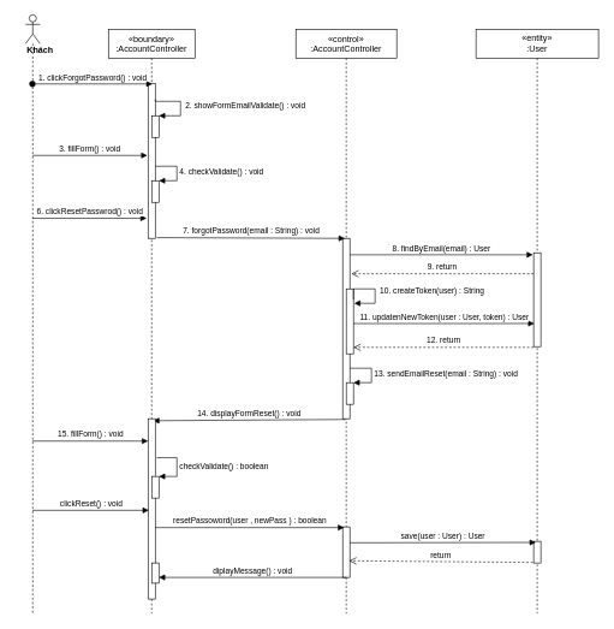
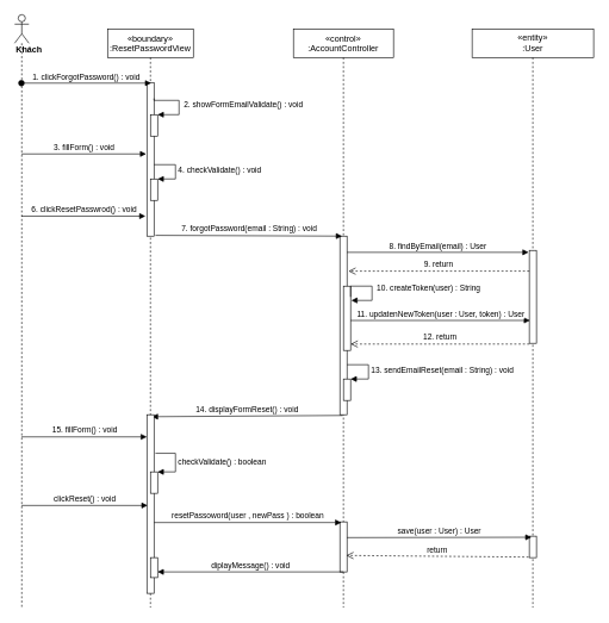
  <mxCell id="0" />
  <mxCell id="1" parent="0" />
- <mxCell id="2" value="«boundary»&#10;:AccountController" style="shape=umlLifeline;perimeter=lifelinePerimeter;container=1;collapsible=0;recursiveResize=0;rounded=0;shadow=0;strokeWidth=1;" vertex="1" parent="1"><mxGeometry x="150" y="40" width="120" height="810" as="geometry" /></mxCell>
+ <mxCell id="2" value="«boundary»&#10;:ResetPasswordView" style="shape=umlLifeline;perimeter=lifelinePerimeter;container=1;collapsible=0;recursiveResize=0;rounded=0;shadow=0;strokeWidth=1;" vertex="1" parent="1"><mxGeometry x="150" y="40" width="120" height="810" as="geometry" /></mxCell>
  <mxCell id="3" value="" style="html=1;points=[];perimeter=orthogonalPerimeter;" vertex="1" parent="2"><mxGeometry x="55" y="75" width="10" height="215" as="geometry" /></mxCell>
  <mxCell id="4" value="«control»&#10;:AccountController" style="shape=umlLifeline;perimeter=lifelinePerimeter;container=1;collapsible=0;recursiveResize=0;rounded=0;shadow=0;strokeWidth=1;" vertex="1" parent="1"><mxGeometry x="410" y="40" width="140" height="810" as="geometry" /></mxCell>
- <mxCell id="5" value="&lt;div&gt;&lt;b&gt;Khách&lt;/b&gt;&lt;/div&gt;" style="shape=umlLifeline;participant=umlActor;perimeter=lifelinePerimeter;whiteSpace=wrap;html=1;container=1;collapsible=0;recursiveResize=0;verticalAlign=top;spacingTop=36;outlineConnect=0;align=left;" vertex="1" parent="1"><mxGeometry x="35" y="20" width="20" height="830" as="geometry" /></mxCell>
+ <mxCell id="5" value="&lt;div&gt;&lt;b&gt;Khách&lt;/b&gt;&lt;/div&gt;" style="shape=umlLifeline;participant=umlActor;perimeter=lifelinePerimeter;whiteSpace=wrap;html=1;container=1;collapsible=0;recursiveResize=0;verticalAlign=top;spacingTop=36;outlineConnect=0;align=left;" vertex="1" parent="1"><mxGeometry x="20" y="20" width="20" height="830" as="geometry" /></mxCell>
  <mxCell id="6" value="3. fillForm() : void" style="html=1;verticalAlign=bottom;endArrow=block;entryX=-0.1;entryY=0.465;entryDx=0;entryDy=0;entryPerimeter=0;" edge="1" parent="1" source="5" target="3"><mxGeometry width="80" relative="1" as="geometry"><mxPoint x="320" y="280" as="sourcePoint" /><mxPoint x="218" y="304" as="targetPoint" /></mxGeometry></mxCell>
  <mxCell id="7" value="&lt;span&gt;«entity»&lt;br&gt;&lt;/span&gt;:User" style="shape=umlLifeline;perimeter=lifelinePerimeter;whiteSpace=wrap;html=1;container=1;collapsible=0;recursiveResize=0;outlineConnect=0;" vertex="1" parent="1"><mxGeometry x="660" y="40" width="170" height="810" as="geometry" /></mxCell>
  <mxCell id="8" value="" style="points=[];perimeter=orthogonalPerimeter;rounded=0;shadow=0;strokeWidth=1;" vertex="1" parent="7"><mxGeometry x="80" y="310" width="10" height="130" as="geometry" /></mxCell>
  <mxCell id="9" value="" style="points=[];perimeter=orthogonalPerimeter;rounded=0;shadow=0;strokeWidth=1;" vertex="1" parent="1"><mxGeometry x="475" y="330" width="10" height="250" as="geometry" /></mxCell>
  <mxCell id="10" value="6. clickResetPasswrod() : void" style="html=1;verticalAlign=bottom;endArrow=block;entryX=-0.2;entryY=0.87;entryDx=0;entryDy=0;entryPerimeter=0;" edge="1" parent="1" source="5" target="3"><mxGeometry width="80" relative="1" as="geometry"><mxPoint x="320" y="360" as="sourcePoint" /><mxPoint x="180" y="399" as="targetPoint" /></mxGeometry></mxCell>
  <mxCell id="11" value="7. forgotPassword(email : String) : void" style="html=1;verticalAlign=bottom;endArrow=block;entryX=0.3;entryY=0;entryDx=0;entryDy=0;entryPerimeter=0;exitX=1.2;exitY=0.995;exitDx=0;exitDy=0;exitPerimeter=0;" edge="1" parent="1" source="3" target="9"><mxGeometry width="80" relative="1" as="geometry"><mxPoint x="226" y="420" as="sourcePoint" /><mxPoint x="450" y="412" as="targetPoint" /></mxGeometry></mxCell>
  <mxCell id="12" value="8. findByEmail(email) : User" style="html=1;verticalAlign=bottom;endArrow=block;entryX=-0.1;entryY=0.021;entryDx=0;entryDy=0;entryPerimeter=0;" edge="1" parent="1" source="9" target="8"><mxGeometry width="80" relative="1" as="geometry"><mxPoint x="320" y="360" as="sourcePoint" /><mxPoint x="400" y="360" as="targetPoint" /></mxGeometry></mxCell>
  <mxCell id="13" value="" style="html=1;points=[];perimeter=orthogonalPerimeter;" vertex="1" parent="1"><mxGeometry x="480" y="400" width="10" height="90" as="geometry" /></mxCell>
  <mxCell id="14" value="&amp;nbsp;10. createToken(user) : String" style="edgeStyle=orthogonalEdgeStyle;html=1;align=left;spacingLeft=2;endArrow=block;rounded=0;exitX=1;exitY=0.167;exitDx=0;exitDy=0;exitPerimeter=0;" edge="1" parent="1" source="13"><mxGeometry relative="1" as="geometry"><mxPoint x="490" y="470" as="sourcePoint" /><Array as="points"><mxPoint x="490" y="400" /><mxPoint x="520" y="400" /><mxPoint x="520" y="420" /></Array><mxPoint x="491" y="420" as="targetPoint" /></mxGeometry></mxCell>
  <mxCell id="15" value="11. updatenNewToken(user : User, token) : User" style="html=1;verticalAlign=bottom;endArrow=block;entryX=0.1;entryY=0.754;entryDx=0;entryDy=0;entryPerimeter=0;exitX=1;exitY=0.534;exitDx=0;exitDy=0;exitPerimeter=0;" edge="1" parent="1" source="13" target="8"><mxGeometry width="80" relative="1" as="geometry"><mxPoint x="490" y="538" as="sourcePoint" /><mxPoint x="400" y="360" as="targetPoint" /></mxGeometry></mxCell>
  <mxCell id="16" value="12. return" style="html=1;verticalAlign=bottom;endArrow=open;dashed=1;endSize=8;exitX=0;exitY=1.008;exitDx=0;exitDy=0;exitPerimeter=0;" edge="1" parent="1" source="8" target="13"><mxGeometry relative="1" as="geometry"><mxPoint x="738" y="570" as="sourcePoint" /><mxPoint x="510" y="555" as="targetPoint" /></mxGeometry></mxCell>
  <mxCell id="17" value="14. displayFormReset() : void" style="html=1;verticalAlign=bottom;endArrow=block;exitX=0.4;exitY=1.004;exitDx=0;exitDy=0;exitPerimeter=0;entryX=0.7;entryY=0.011;entryDx=0;entryDy=0;entryPerimeter=0;" edge="1" parent="1" source="9" target="19"><mxGeometry width="80" relative="1" as="geometry"><mxPoint x="320" y="560" as="sourcePoint" /><mxPoint x="250" y="664" as="targetPoint" /></mxGeometry></mxCell>
  <mxCell id="18" value="15. fillForm() : void" style="html=1;verticalAlign=bottom;endArrow=block;entryX=0;entryY=0.124;entryDx=0;entryDy=0;entryPerimeter=0;" edge="1" parent="1" source="5" target="19"><mxGeometry width="80" relative="1" as="geometry"><mxPoint x="320" y="660" as="sourcePoint" /><mxPoint x="160" y="720" as="targetPoint" /></mxGeometry></mxCell>
  <mxCell id="19" value="" style="html=1;points=[];perimeter=orthogonalPerimeter;" vertex="1" parent="1"><mxGeometry x="205" y="580" width="10" height="250" as="geometry" /></mxCell>
  <mxCell id="20" value="" style="html=1;points=[];perimeter=orthogonalPerimeter;" vertex="1" parent="1"><mxGeometry x="210" y="660" width="10" height="30" as="geometry" /></mxCell>
  <mxCell id="21" value="checkValidate() : boolean" style="edgeStyle=orthogonalEdgeStyle;html=1;align=left;spacingLeft=2;endArrow=block;rounded=0;entryX=1;entryY=0;exitX=1.2;exitY=0.216;exitDx=0;exitDy=0;exitPerimeter=0;" edge="1" target="20" parent="1" source="19"><mxGeometry relative="1" as="geometry"><mxPoint x="214" y="720" as="sourcePoint" /><Array as="points"><mxPoint x="245" y="634" /><mxPoint x="245" y="660" /></Array></mxGeometry></mxCell>
  <mxCell id="22" value="" style="html=1;points=[];perimeter=orthogonalPerimeter;" vertex="1" parent="1"><mxGeometry x="475" y="730" width="10" height="70" as="geometry" /></mxCell>
  <mxCell id="23" value="resetPassoword(user , newPass ) : boolean" style="html=1;verticalAlign=bottom;endArrow=block;entryX=0.2;entryY=0.013;entryDx=0;entryDy=0;entryPerimeter=0;" edge="1" parent="1" source="19" target="22"><mxGeometry width="80" relative="1" as="geometry"><mxPoint x="214" y="801" as="sourcePoint" /><mxPoint x="400" y="770" as="targetPoint" /></mxGeometry></mxCell>
  <mxCell id="24" value="" style="html=1;points=[];perimeter=orthogonalPerimeter;" vertex="1" parent="1"><mxGeometry x="740" y="750" width="10" height="30" as="geometry" /></mxCell>
  <mxCell id="25" value="save(user : User) : User" style="html=1;verticalAlign=bottom;endArrow=block;entryX=0.3;entryY=0.05;entryDx=0;entryDy=0;entryPerimeter=0;exitX=1;exitY=0.314;exitDx=0;exitDy=0;exitPerimeter=0;" edge="1" parent="1" source="22" target="24"><mxGeometry width="80" relative="1" as="geometry"><mxPoint x="510" y="832" as="sourcePoint" /><mxPoint x="400" y="770" as="targetPoint" /></mxGeometry></mxCell>
  <mxCell id="26" value="return" style="html=1;verticalAlign=bottom;endArrow=open;dashed=1;endSize=8;exitX=-0.1;exitY=0.975;exitDx=0;exitDy=0;exitPerimeter=0;entryX=0.9;entryY=0.671;entryDx=0;entryDy=0;entryPerimeter=0;" edge="1" parent="1" source="24" target="22"><mxGeometry relative="1" as="geometry"><mxPoint x="400" y="870" as="sourcePoint" /><mxPoint x="500" y="779" as="targetPoint" /></mxGeometry></mxCell>
  <mxCell id="27" value="diplayMessage() : void" style="html=1;verticalAlign=bottom;endArrow=block;exitX=0.5;exitY=1;exitDx=0;exitDy=0;exitPerimeter=0;" edge="1" parent="1" source="22" target="28"><mxGeometry width="80" relative="1" as="geometry"><mxPoint x="320" y="870" as="sourcePoint" /><mxPoint x="250" y="868" as="targetPoint" /></mxGeometry></mxCell>
  <mxCell id="28" value="" style="html=1;points=[];perimeter=orthogonalPerimeter;" vertex="1" parent="1"><mxGeometry x="210" y="780" width="10" height="28" as="geometry" /></mxCell>
  <mxCell id="29" value="clickReset() : void" style="html=1;verticalAlign=bottom;endArrow=block;entryX=0.1;entryY=0.508;entryDx=0;entryDy=0;entryPerimeter=0;" edge="1" parent="1" source="5" target="19"><mxGeometry width="80" relative="1" as="geometry"><mxPoint x="320" y="770" as="sourcePoint" /><mxPoint x="400" y="770" as="targetPoint" /></mxGeometry></mxCell>
  <mxCell id="30" value="9. return" style="html=1;verticalAlign=bottom;endArrow=open;dashed=1;endSize=8;exitX=0;exitY=0.223;exitDx=0;exitDy=0;exitPerimeter=0;entryX=1.2;entryY=0.196;entryDx=0;entryDy=0;entryPerimeter=0;" edge="1" parent="1" source="8" target="9"><mxGeometry relative="1" as="geometry"><mxPoint x="400" y="570" as="sourcePoint" /><mxPoint x="490" y="470" as="targetPoint" /></mxGeometry></mxCell>
  <mxCell id="31" value="1. clickForgotPassword() : void" style="html=1;verticalAlign=bottom;startArrow=oval;startFill=1;endArrow=block;startSize=8;entryX=0.6;entryY=0.004;entryDx=0;entryDy=0;entryPerimeter=0;" edge="1" parent="1" source="5" target="3"><mxGeometry width="60" relative="1" as="geometry"><mxPoint x="330" y="170" as="sourcePoint" /><mxPoint x="390" y="170" as="targetPoint" /></mxGeometry></mxCell>
  <mxCell id="32" value="" style="html=1;points=[];perimeter=orthogonalPerimeter;" vertex="1" parent="1"><mxGeometry x="210" y="160" width="10" height="30" as="geometry" /></mxCell>
  <mxCell id="33" value="&amp;nbsp;2. showFormEmailValidate() : void" style="edgeStyle=orthogonalEdgeStyle;html=1;align=left;spacingLeft=2;endArrow=block;rounded=0;entryX=1;entryY=0;exitX=1;exitY=0.104;exitDx=0;exitDy=0;exitPerimeter=0;" edge="1" target="32" parent="1" source="3"><mxGeometry relative="1" as="geometry"><mxPoint x="220" y="140" as="sourcePoint" /><Array as="points"><mxPoint x="250" y="140" /><mxPoint x="250" y="160" /></Array></mxGeometry></mxCell>
  <mxCell id="34" value="" style="html=1;points=[];perimeter=orthogonalPerimeter;" vertex="1" parent="1"><mxGeometry x="210" y="250" width="10" height="30" as="geometry" /></mxCell>
  <mxCell id="35" value="4. checkValidate() : void" style="edgeStyle=orthogonalEdgeStyle;html=1;align=left;spacingLeft=2;endArrow=block;rounded=0;entryX=1;entryY=0;" edge="1" target="34" parent="1"><mxGeometry relative="1" as="geometry"><mxPoint x="215" y="230" as="sourcePoint" /><Array as="points"><mxPoint x="245" y="230" /></Array></mxGeometry></mxCell>
  <mxCell id="36" value="" style="html=1;points=[];perimeter=orthogonalPerimeter;" vertex="1" parent="1"><mxGeometry x="480" y="530" width="10" height="30" as="geometry" /></mxCell>
  <mxCell id="37" value="13. sendEmailReset(email : String) : void" style="edgeStyle=orthogonalEdgeStyle;html=1;align=left;spacingLeft=2;endArrow=block;rounded=0;entryX=1;entryY=0;" edge="1" target="36" parent="1"><mxGeometry relative="1" as="geometry"><mxPoint x="485" y="510" as="sourcePoint" /><Array as="points"><mxPoint x="515" y="510" /></Array></mxGeometry></mxCell>
